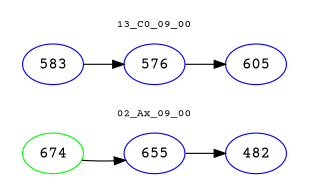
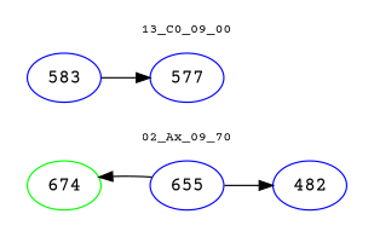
  digraph {
    fontname="Courier Prime"
    rankdir=LR
    node [color=blue fontname="Courier Prime"]
    edge [color=black fontname="Courier Prime"]
    n1 [color=green label=674]
    n2 [label=655]
    n3 [label=482]
    n4 [label=583]
-   n5 [label=576]
-   n6 [label=605]
+   n5 [label=577]
    subgraph cluster_1 {
      color=white
      fontsize=10
-     label="02_Ax_09_00"
+     label="02_Ax_09_70"
      n1
      n2
      n3
    }
    subgraph cluster_2 {
      color=white
      fontsize=10
      label="13_C0_09_00"
      n4
      n5
-     n6
    }
-   n1 -> n2
+   n2 -> n1
    n2 -> n3
    n4 -> n5
-   n5 -> n6
  }
